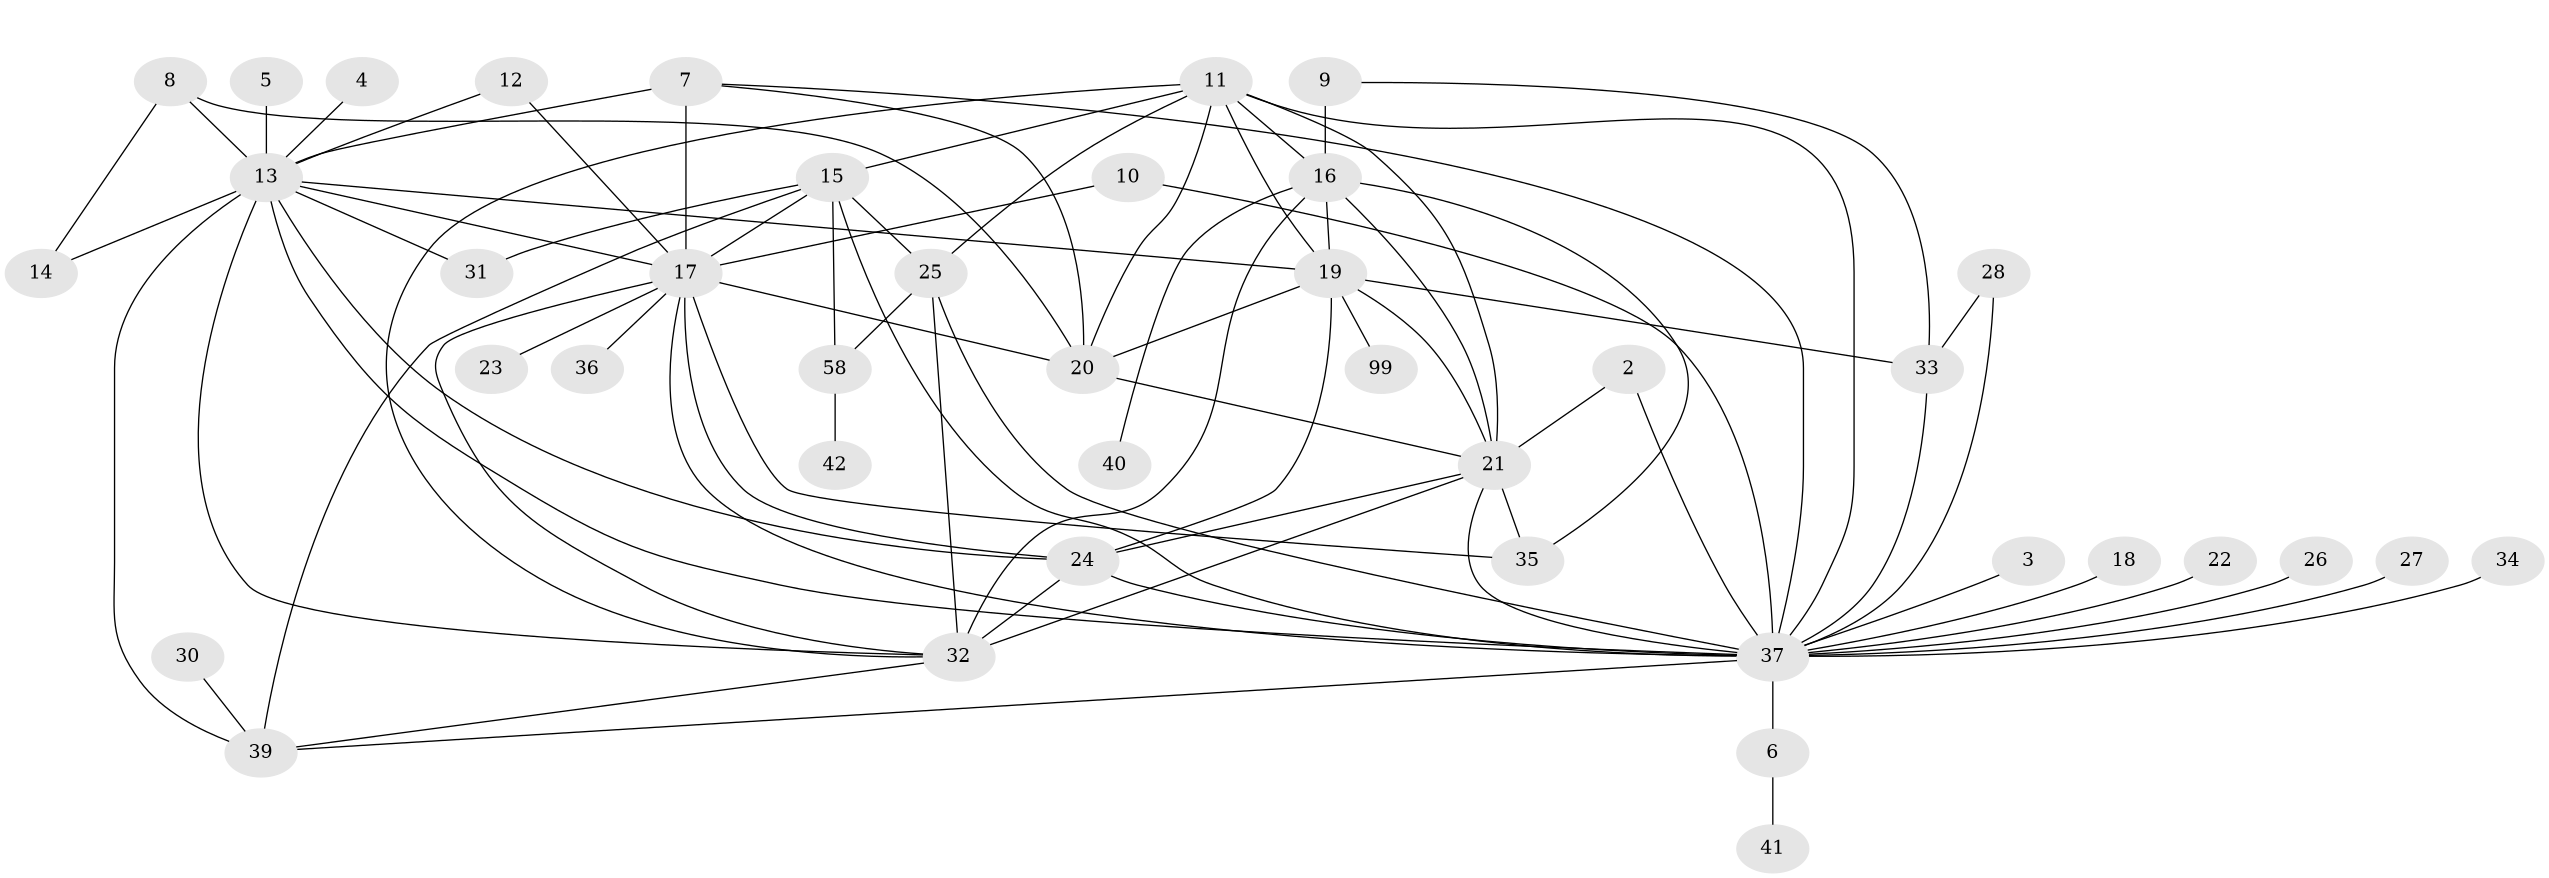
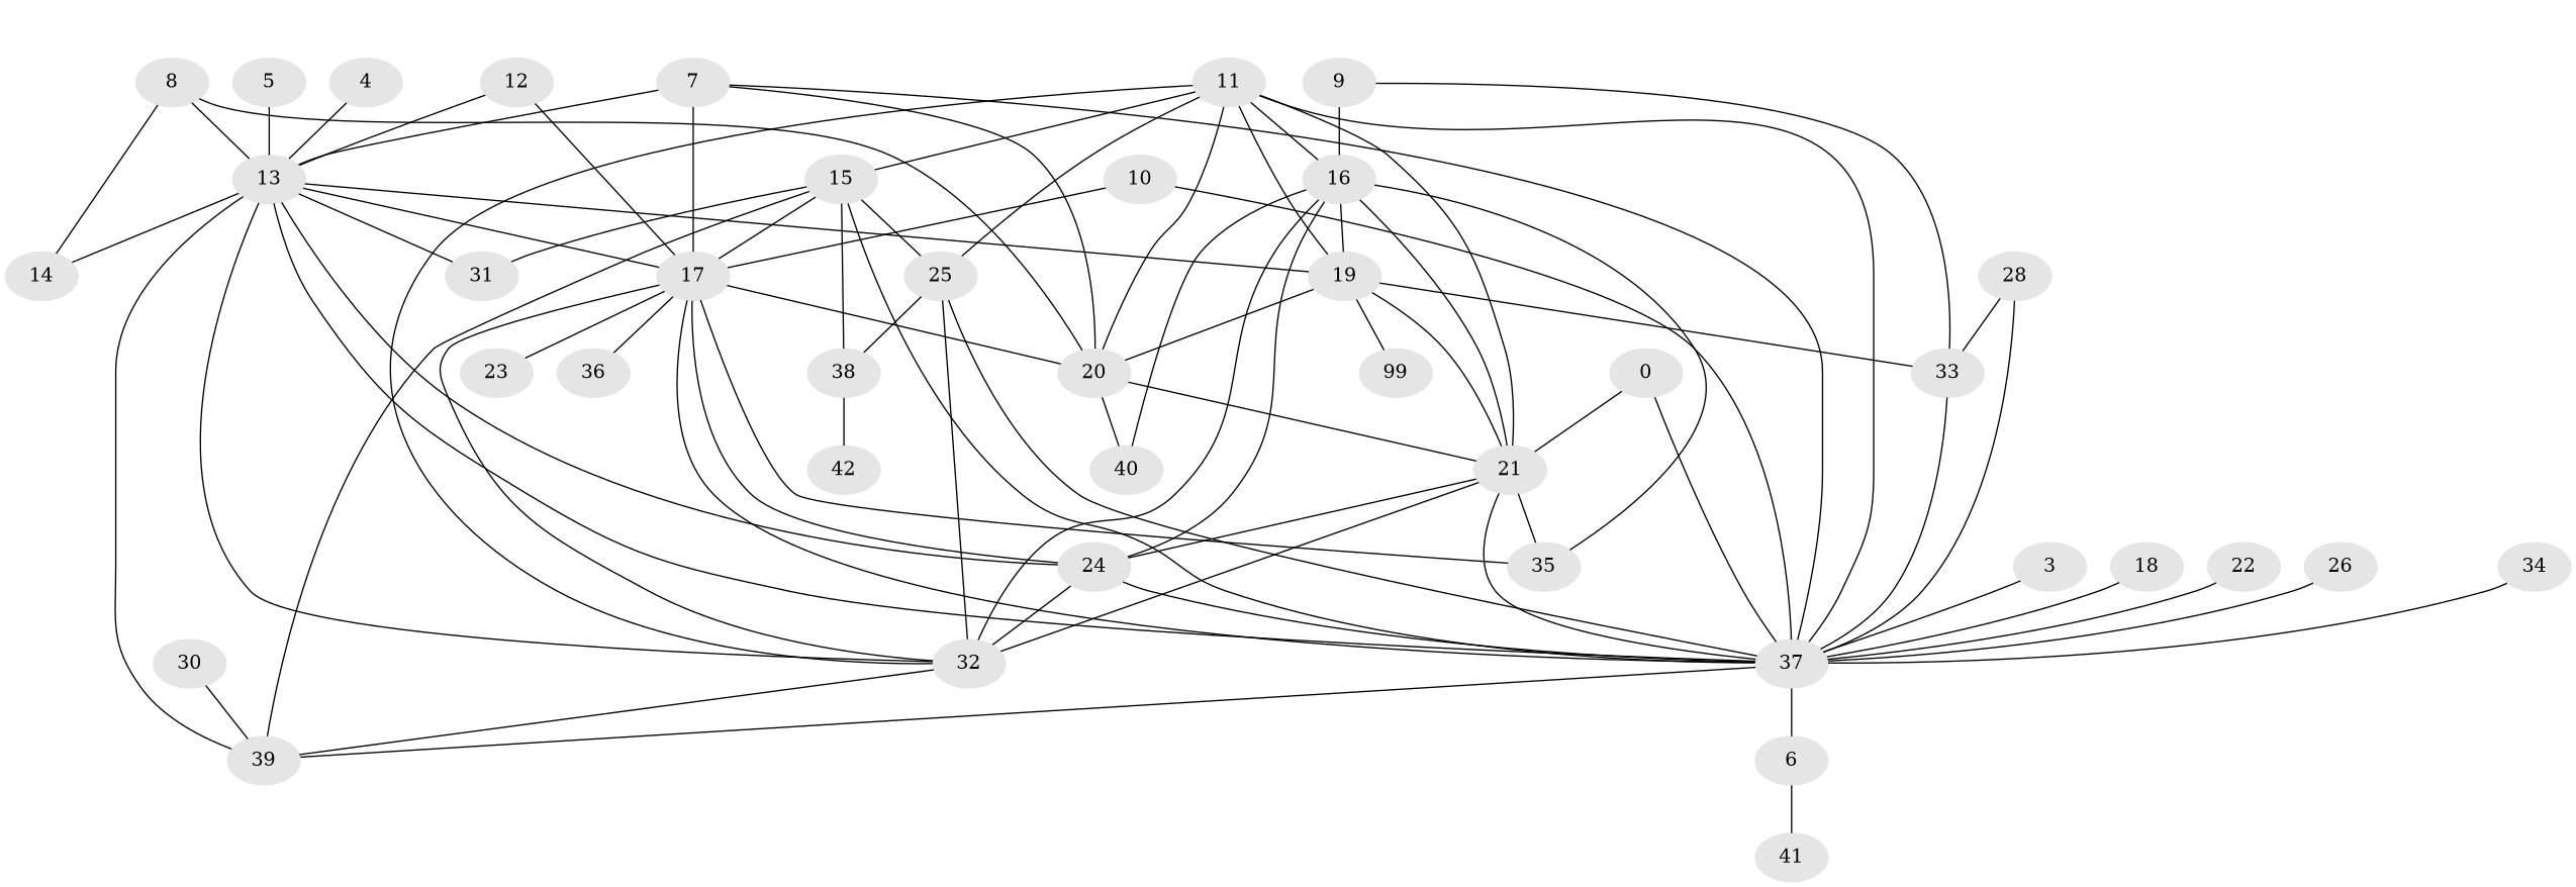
  graph {
    node [color=gray90 style=filled]
    edge [weight=1.0]
    13
    37
    17
    14
    19
    32
    24
    31
    39
-   2
+   2 [label=0]
    21
    35
    6
    3
    4
    5
    41
    7
    20
    23
    36
    40
    8
    9
    16
    33
    10
    11
    15
    25
-   38 [label=58]
+   38
    n32 [label=99]
    12
    42
    18
    22
    26
-   27
    28
    30
    34
    13 -- 37
    13 -- 17
    13 -- 14
    13 -- 19
    13 -- 32
    13 -- 24
    13 -- 31
    13 -- 39
    37 -- 39
    37 -- 6
    17 -- 37
    17 -- 32
    17 -- 24
    17 -- 35
    17 -- 20
    17 -- 23
    17 -- 36
    19 -- 21
    19 -- 20
    19 -- 33
    19 -- n32
    32 -- 39
    24 -- 37
    24 -- 32
    2 -- 37
    2 -- 21
    21 -- 37
    21 -- 32
    21 -- 24
    21 -- 35 [weight=2.0]
    6 -- 41
    3 -- 37
    4 -- 13
    5 -- 13
    7 -- 13
    7 -- 37
    7 -- 17 [weight=2.0]
    7 -- 20
    20 -- 21
+   20 -- 40
    8 -- 13
    8 -- 14
    8 -- 20
    9 -- 16 [weight=2.0]
    9 -- 33
    16 -- 19
    16 -- 32 [weight=2.0]
-   19 -- 24
+   16 -- 24
    16 -- 21
    16 -- 35
    16 -- 40
    33 -- 37
    10 -- 37
    10 -- 17
    11 -- 37
    11 -- 19
    11 -- 32
    11 -- 21
    11 -- 20
    11 -- 16
    11 -- 15
    11 -- 25
    15 -- 37 [weight=2.0]
    15 -- 17
    15 -- 31
    15 -- 39
    15 -- 25
    15 -- 38
    25 -- 37
    25 -- 32
    25 -- 38
    38 -- 42
    12 -- 13
    12 -- 17
    18 -- 37
    22 -- 37
    26 -- 37
-   27 -- 37
    28 -- 37
    28 -- 33
    30 -- 39
    34 -- 37
  }
